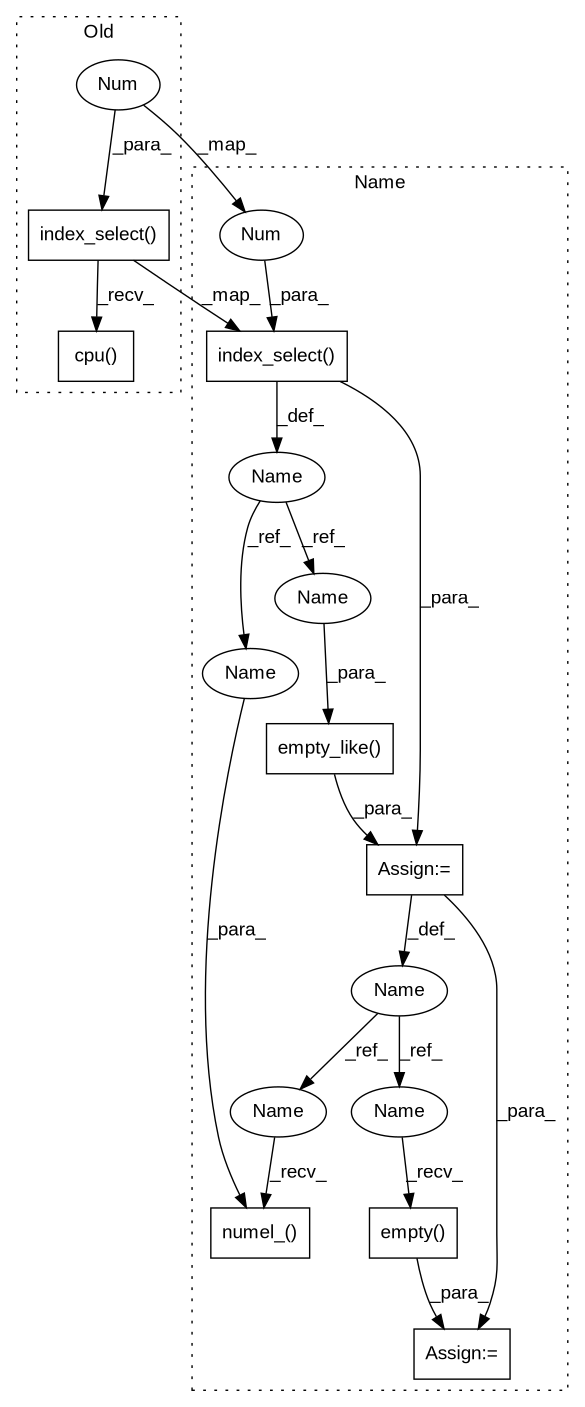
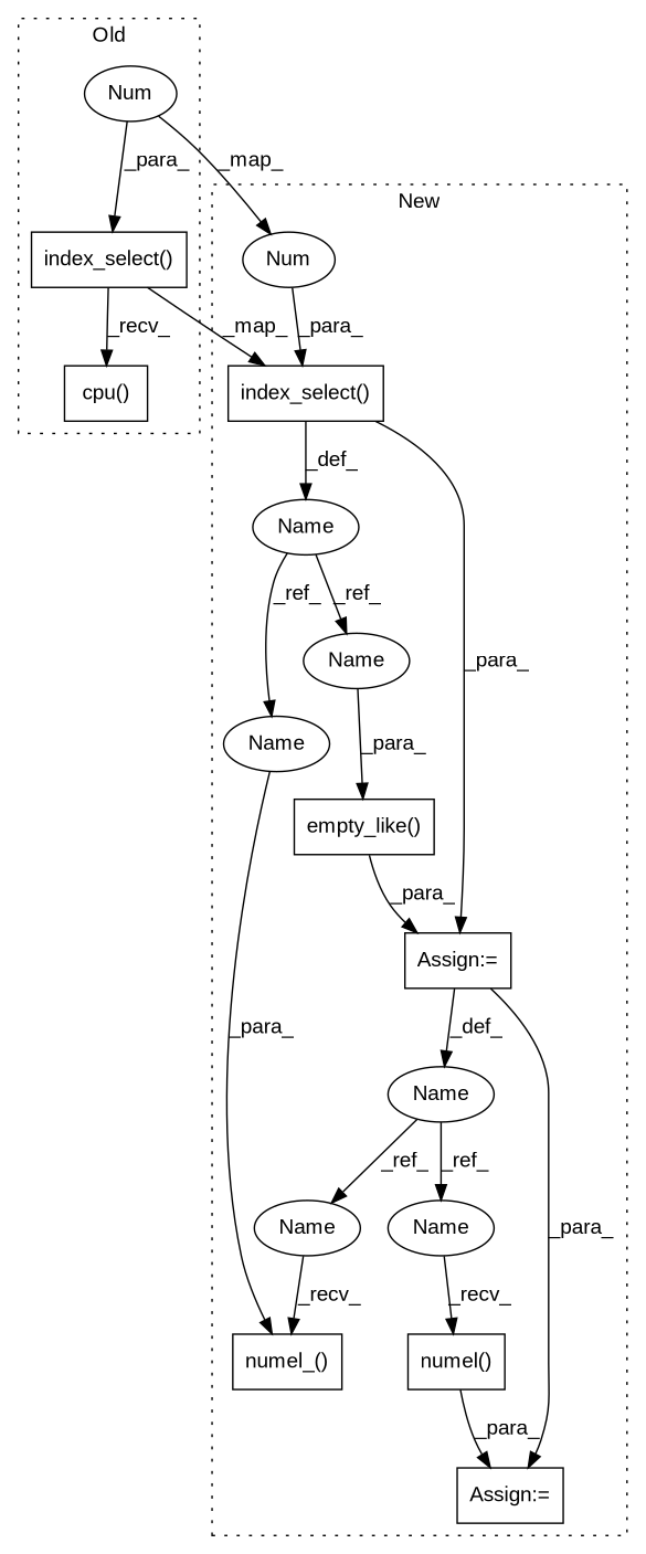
  digraph {
    fontname="Liberation Sans"
    node [a=75 fontname="Liberation Sans" l=15 s=11864 shape=box]
    edge [fontname="Liberation Sans"]
    n1 [l=92 label="cpu()" s=10987]
    n2 [l="68,1" label="index_select()" s="10987,11072"]
    n3 [a=76 l=1 label=Num s=11055 shape=ellipse]
-   n4 [l=22 label="empty()"]
+   n4 [l=22 label="numel()"]
    n5 [a=68 l=3 label="Assign:=" s=11861]
    n6 [l="17,32" label="empty_like()" s="11388,11420"]
    n7 [l="68,1" label="index_select()" s="11268,11353"]
    n8 [a=87 label=Name s=11250 shape=ellipse]
    n9 [l="21,1" label="numel_()" s="11469,11505"]
    n10 [a=87 l=14 label=Name s=11371 shape=ellipse]
    n11 [a=76 l=1 label=Num s=11336 shape=ellipse]
    n12 [a=68 l=3 label="Assign:=" s=11385]
    n13 [a=87 label=Name s=11405 shape=ellipse]
    n14 [a=87 label=Name s=11490 shape=ellipse]
    n15 [a=87 l=14 label=Name s=11469 shape=ellipse]
    n16 [a=87 l=14 label=Name shape=ellipse]
    subgraph cluster_1 {
      label=Old
      style=dotted
      n1
      n2
      n3
    }
    subgraph cluster_2 {
-     label=Name
+     label=New
      style=dotted
      n4
      n5
      n6
      n7
      n8
      n9
      n10
      n11
      n12
      n13
      n14
      n15
      n16
    }
    n2 -> n1 [label=_recv_]
    n2 -> n7 [label=_map_]
    n3 -> n2 [label=_para_]
    n3 -> n11 [label=_map_]
    n4 -> n5 [label=_para_]
    n6 -> n12 [label=_para_]
    n7 -> n8 [label=_def_]
    n7 -> n12 [label=_para_]
    n8 -> n13 [label=_ref_]
    n8 -> n14 [label=_ref_]
    n10 -> n15 [label=_ref_]
    n10 -> n16 [label=_ref_]
    n11 -> n7 [label=_para_]
    n12 -> n5 [label=_para_]
    n12 -> n10 [label=_def_]
    n13 -> n6 [label=_para_]
    n14 -> n9 [label=_para_]
    n15 -> n9 [label=_recv_]
    n16 -> n4 [label=_recv_]
  }
